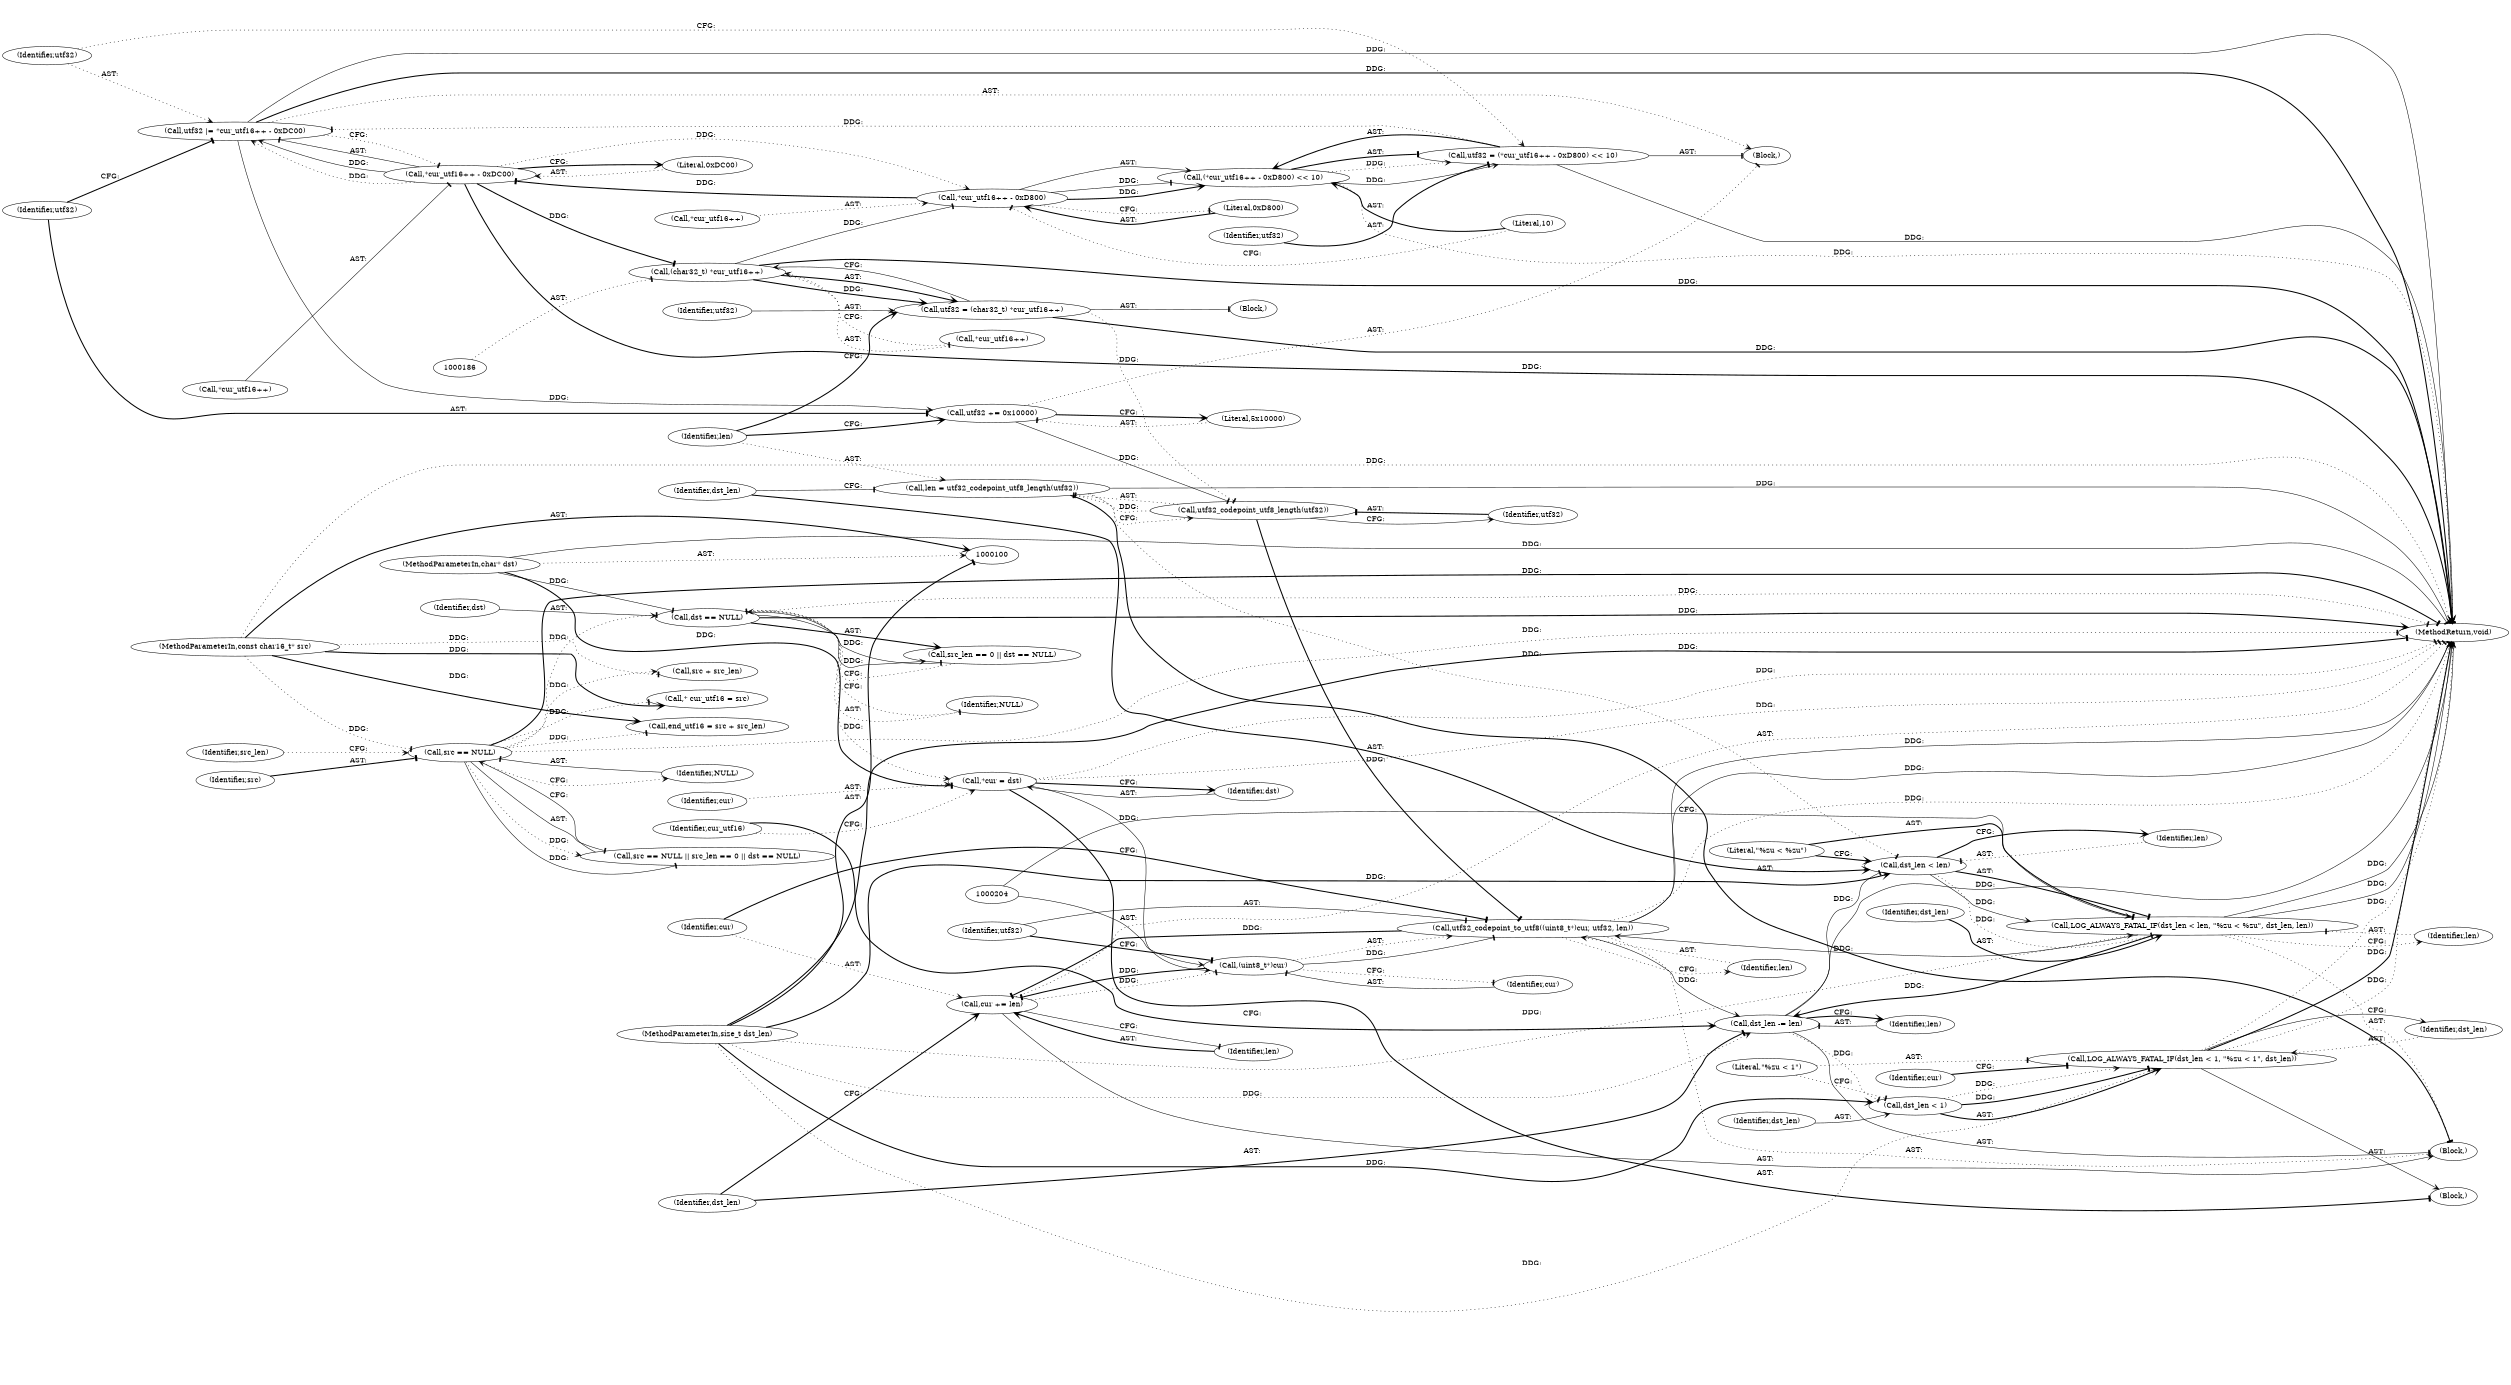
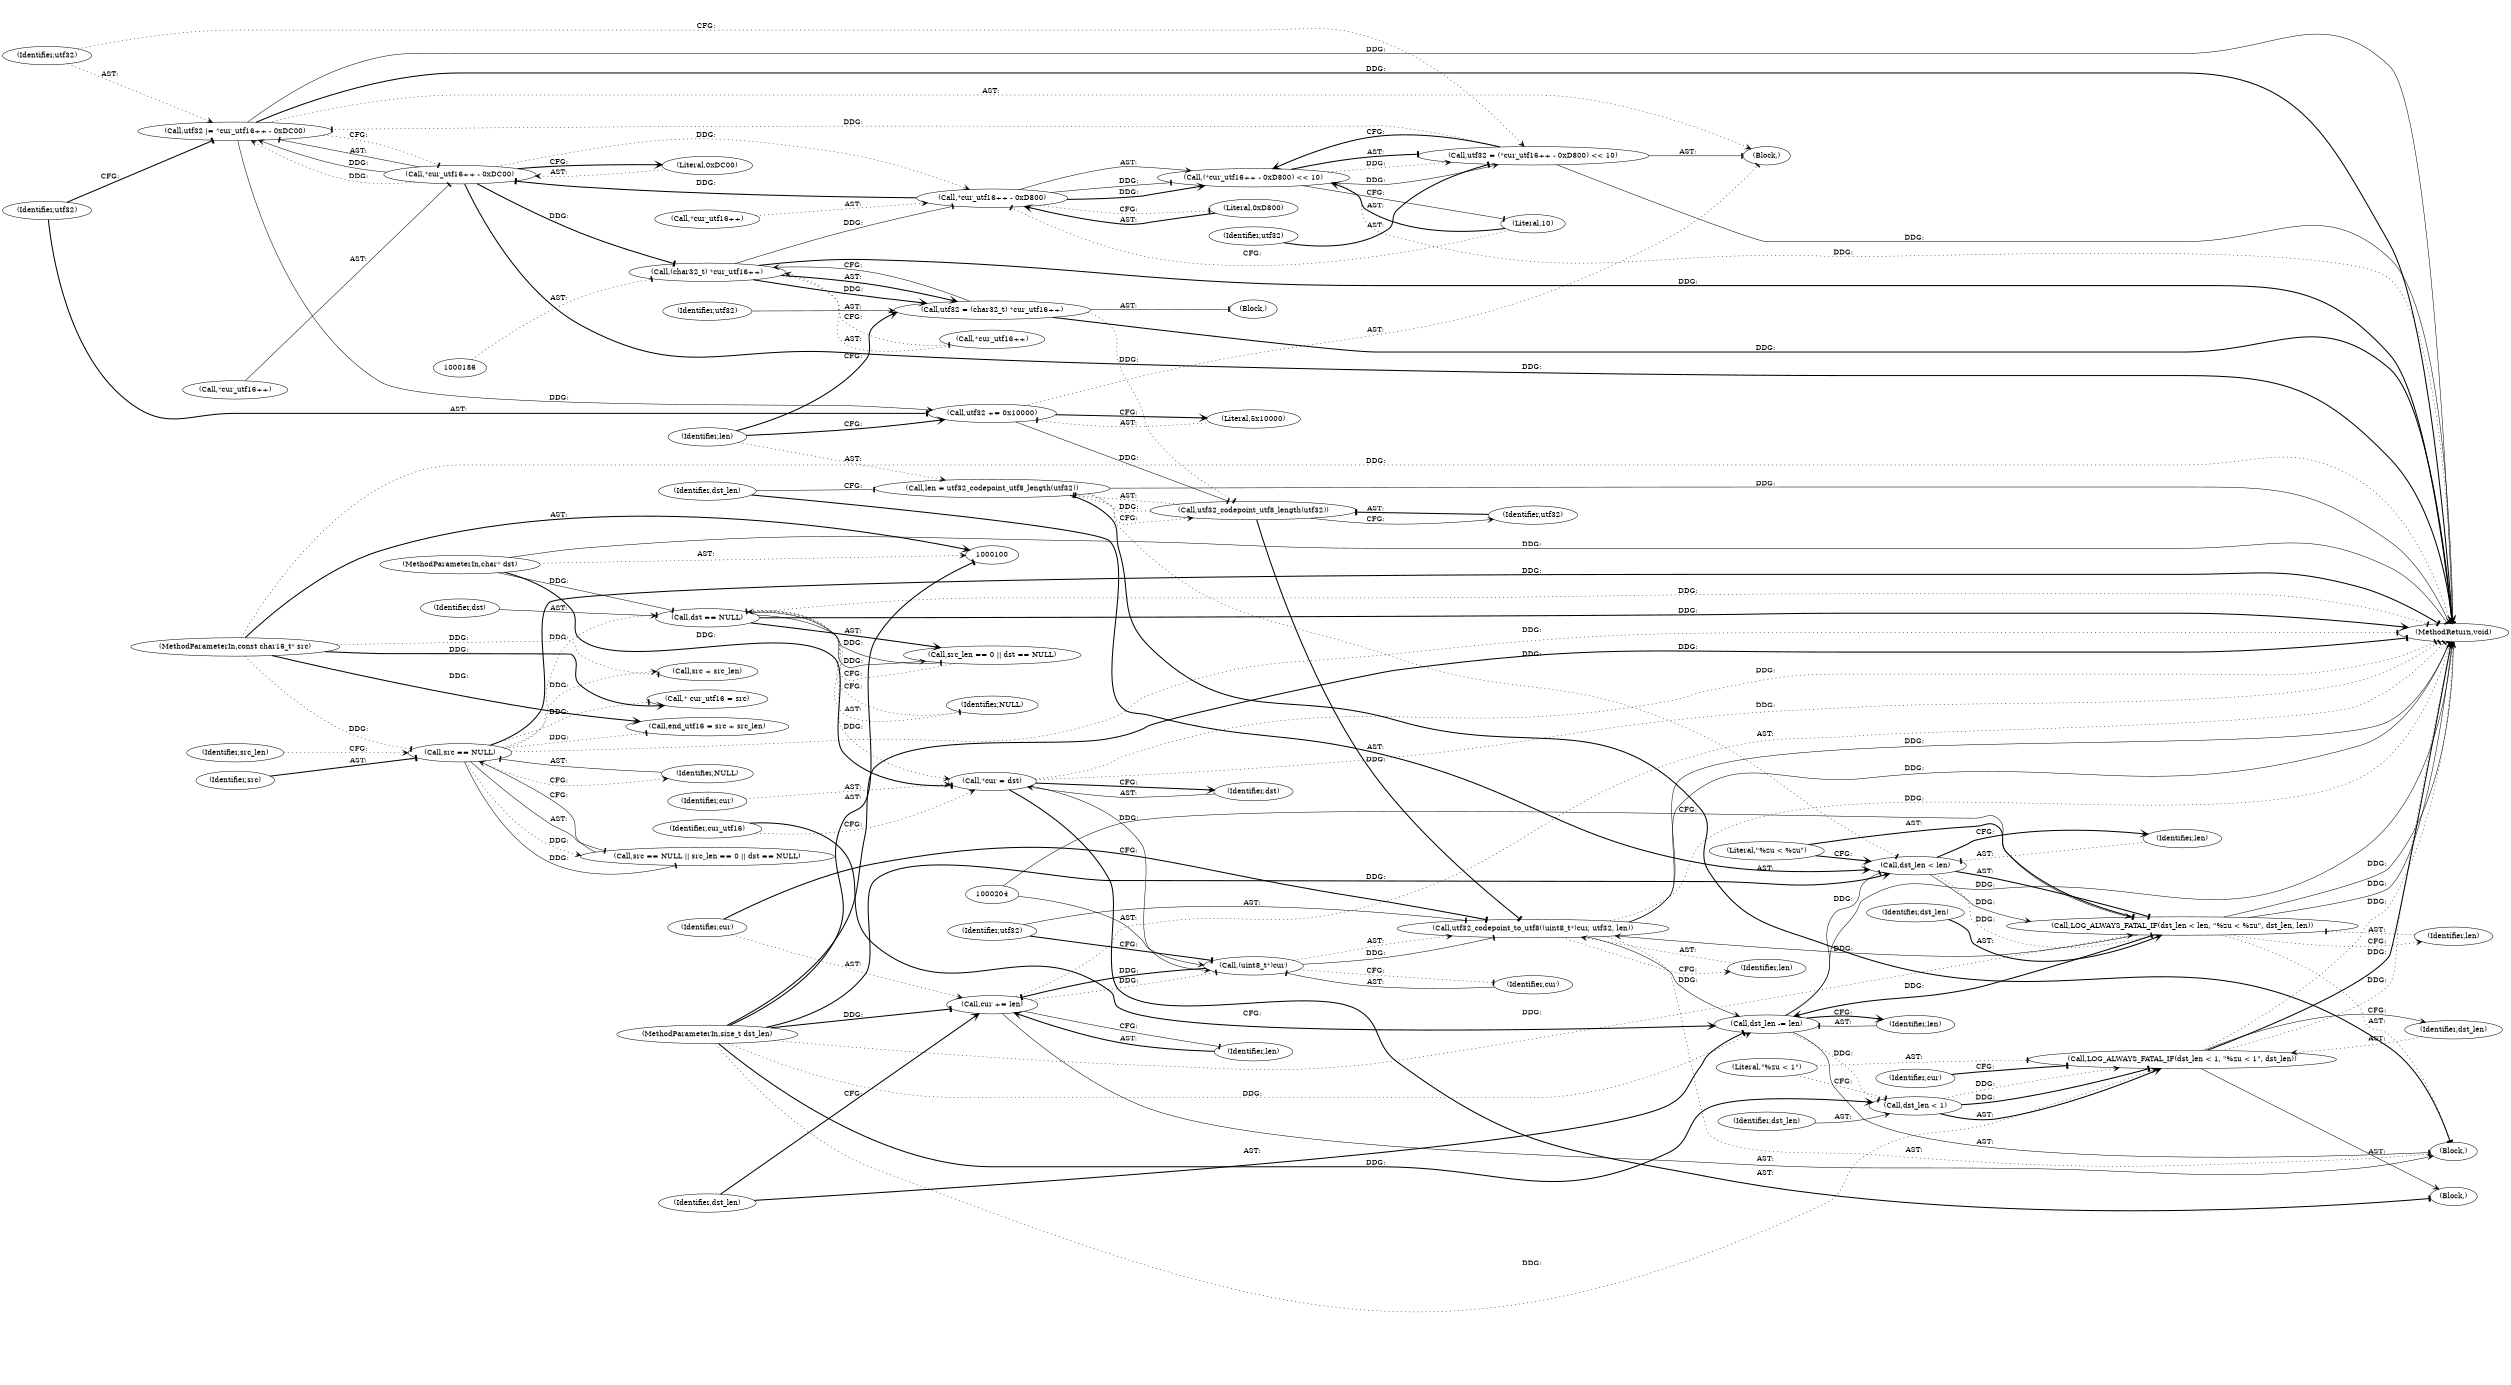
  digraph {
    rankdir=LR
    edge [arrowhead=vee style=dotted]
    n1 [label="(Call,cur += len)"]
    n2 [label="(Call,(uint8_t*)cur)"]
    n3 [label="(Block,)"]
    n4 [label="(Identifier,len)"]
    n5 [label="(MethodReturn,void)"]
    n6 [label="(Call,utf32_codepoint_to_utf8((uint8_t*)cur, utf32, len))"]
    n7 [label="(Identifier,cur)"]
    n8 [label="(Call,dst_len -= len)"]
    n9 [label="(Identifier,len)"]
    n10 [label="(Call,dst_len < len)"]
    n11 [label="(Call,dst_len < 1)"]
    n12 [label="(Identifier,len)"]
    n13 [label="(Call,*cur = dst)"]
    n14 [label="(Identifier,dst)"]
    n15 [label="(Block,)"]
    n16 [label="(Call,dst == NULL)"]
    n17 [label="(Call,src_len == 0 || dst == NULL)"]
    n18 [label="(Identifier,NULL)"]
    n19 [label="(MethodParameterIn,char* dst)"]
    1000100
    n21 [label="(Call,src == NULL)"]
    n22 [label="(Call,* cur_utf16 = src)"]
    n23 [label="(Identifier,NULL)"]
    n24 [label="(Call,src + src_len)"]
    n25 [label="(Call,end_utf16 = src + src_len)"]
    n26 [label="(Call,src == NULL || src_len == 0 || dst == NULL)"]
    n27 [label="(MethodParameterIn,const char16_t* src)"]
    n28 [label="(Call,utf32_codepoint_utf8_length(utf32))"]
    n29 [label="(Call,len = utf32_codepoint_utf8_length(utf32))"]
    n30 [label="(Identifier,utf32)"]
    n31 [label="(Call,utf32 += 0x10000)"]
    n32 [label="(Literal,5x10000)"]
    n33 [label="(Block,)"]
    n34 [label="(Call,utf32 |= *cur_utf16++ - 0xDC00)"]
    n35 [label="(Call,*cur_utf16++ - 0xDC00)"]
    n36 [label="(Call,*cur_utf16++ - 0xD800)"]
    n37 [label="(Call,(char32_t) *cur_utf16++)"]
    n38 [label="(Literal,0xDC00)"]
    n39 [label="(Call,utf32 = (*cur_utf16++ - 0xD800) << 10)"]
    n40 [label="(Call,(*cur_utf16++ - 0xD800) << 10)"]
    n41 [label="(Literal,10)"]
    n42 [label="(Literal,0xD800)"]
    n43 [label="(Call,utf32 = (char32_t) *cur_utf16++)"]
    n44 [label="(Call,*cur_utf16++)"]
    n45 [label="(Block,)"]
    n46 [label="(Call,LOG_ALWAYS_FATAL_IF(dst_len < len, \"%zu < %zu\", dst_len, len))"]
    n47 [label="(Identifier,len)"]
    n48 [label="(Identifier,len)"]
    n49 [label="(Call,LOG_ALWAYS_FATAL_IF(dst_len < 1, \"%zu < 1\", dst_len))"]
    n50 [label="(MethodParameterIn,size_t dst_len)"]
    n51 [label="(Identifier,dst_len)"]
    n52 [label="(Identifier,utf32)"]
    n53 [label="(Identifier,utf32)"]
    n54 [label="(Identifier,dst_len)"]
    n55 [label="(Identifier,utf32)"]
    n56 [label="(Identifier,cur)"]
    n57 [label="(Identifier,src_len)"]
    n58 [label="(Identifier,dst)"]
    n59 [label="(Identifier,cur)"]
    n60 [label="(Identifier,cur_utf16)"]
    n61 [label="(Literal,\"%zu < %zu\")"]
    n62 [label="(Identifier,cur)"]
    n63 [label="(Identifier,dst_len)"]
    n64 [label="(Identifier,dst_len)"]
    n65 [label="(Call,*cur_utf16++)"]
    n66 [label="(Identifier,dst_len)"]
    n67 [label="(Identifier,utf32)"]
    n68 [label="(Identifier,utf32)"]
    n69 [label="(Identifier,src)"]
    n70 [label="(Call,*cur_utf16++)"]
    n71 [label="(Literal,\"%zu < 1\")"]
    n72 [label="(Identifier,len)"]
    1000204
    1000186
    n1 -> n2 [arrowhead=tee label="DDG: "]
    n1 -> n3 [label="AST: " style=solid]
    n1 -> n4 [arrowhead=tee label="CFG: " style=solid]
    n1 -> n5 [arrowhead=tee label="AST: "]
    n2 -> n1 [arrowhead=tee label="DDG: " style=bold]
    n2 -> n6 [label="AST: "]
    n2 -> n6 [arrowhead=tee label="DDG: " style=solid]
    n2 -> n7 [arrowhead=tee label="CFG: "]
    n4 -> n1 [label="AST: " style=bold]
-   n6 -> n1 [arrowhead=tee label="DDG: " style=bold]
+   n50 -> n1 [arrowhead=tee label="DDG: " style=bold]
    n6 -> n3 [arrowhead=tee label="AST: "]
    n6 -> n5 [arrowhead=tee label="DDG: " style=solid]
    n6 -> n5 [arrowhead=tee label="DDG: " style=solid]
    n6 -> n5 [label="DDG: "]
    n6 -> n8 [label="DDG: " style=solid]
    n6 -> n9 [label="CFG: "]
    n7 -> n2 [arrowhead=tee label="AST: " style=solid]
    n8 -> n3 [arrowhead=tee label="AST: " style=solid]
    n8 -> n5 [label="DDG: " style=solid]
    n8 -> n10 [arrowhead=tee label="DDG: " style=solid]
    n8 -> n11 [arrowhead=tee label="DDG: "]
    n8 -> n12 [label="CFG: " style=bold]
    n9 -> n6 [label="AST: "]
    n10 -> n46 [arrowhead=tee label="AST: " style=bold]
    n10 -> n46 [label="DDG: " style=solid]
    n10 -> n46 [arrowhead=tee label="DDG: "]
    n10 -> n48 [label="CFG: " style=bold]
    n11 -> n49 [label="AST: " style=bold]
    n11 -> n49 [label="DDG: "]
    n11 -> n49 [arrowhead=tee label="DDG: " style=bold]
    n12 -> n8 [arrowhead=tee label="AST: " style=solid]
    n13 -> n2 [label="DDG: " style=solid]
    n13 -> n5 [arrowhead=tee label="DDG: "]
    n13 -> n5 [arrowhead=tee label="DDG: "]
    n13 -> n14 [label="CFG: " style=bold]
    n13 -> n15 [arrowhead=tee label="AST: " style=bold]
    n14 -> n13 [label="AST: " style=solid]
    n16 -> n5 [label="DDG: " style=bold]
    n16 -> n5 [arrowhead=tee label="DDG: "]
    n16 -> n13 [label="DDG: "]
    n16 -> n17 [label="AST: " style=bold]
    n16 -> n17 [arrowhead=tee label="DDG: " style=solid]
    n16 -> n17 [label="DDG: " style=solid]
    n16 -> n18 [arrowhead=tee label="CFG: "]
    n17 -> n16 [label="CFG: "]
    n18 -> n16 [arrowhead=tee label="AST: "]
    n19 -> n5 [arrowhead=tee label="DDG: " style=solid]
    n19 -> n13 [arrowhead=tee label="DDG: " style=bold]
    n19 -> n16 [arrowhead=tee label="DDG: " style=solid]
    n19 -> 1000100 [label="AST: "]
    n21 -> n5 [arrowhead=tee label="DDG: "]
    n21 -> n5 [arrowhead=tee label="DDG: " style=bold]
    n21 -> n16 [arrowhead=tee label="DDG: "]
    n21 -> n22 [arrowhead=tee label="DDG: "]
    n21 -> n23 [label="CFG: "]
    n21 -> n24 [label="DDG: "]
    n21 -> n25 [arrowhead=tee label="DDG: "]
    n21 -> n26 [arrowhead=tee label="AST: " style=solid]
    n21 -> n26 [label="DDG: "]
    n21 -> n26 [arrowhead=tee label="DDG: " style=solid]
    n23 -> n21 [arrowhead=tee label="AST: " style=solid]
    n26 -> n21 [label="CFG: " style=solid]
    n27 -> n5 [label="DDG: "]
    n27 -> 1000100 [label="AST: " style=bold]
    n27 -> n21 [arrowhead=tee label="DDG: "]
    n27 -> n22 [label="DDG: " style=bold]
    n27 -> n24 [arrowhead=tee label="DDG: "]
    n27 -> n25 [label="DDG: " style=bold]
    n28 -> n6 [arrowhead=tee label="DDG: " style=bold]
    n28 -> n29 [arrowhead=tee label="AST: "]
    n28 -> n29 [arrowhead=tee label="DDG: "]
    n28 -> n30 [label="CFG: " style=solid]
    n29 -> n3 [arrowhead=tee label="AST: " style=bold]
    n29 -> n5 [arrowhead=tee label="DDG: " style=solid]
    n29 -> n10 [arrowhead=tee label="DDG: "]
    n29 -> n28 [label="CFG: "]
    n30 -> n28 [arrowhead=tee label="AST: " style=bold]
    n31 -> n28 [arrowhead=tee label="DDG: " style=solid]
    n31 -> n32 [label="CFG: " style=bold]
    n31 -> n33 [arrowhead=tee label="AST: "]
    n32 -> n31 [arrowhead=tee label="AST: "]
    n34 -> n5 [label="DDG: " style=solid]
    n34 -> n5 [label="DDG: " style=bold]
    n34 -> n31 [label="DDG: " style=solid]
    n34 -> n33 [label="AST: "]
    n34 -> n35 [arrowhead=tee label="CFG: "]
    n35 -> n5 [label="DDG: " style=bold]
    n35 -> n34 [arrowhead=tee label="AST: " style=solid]
    n35 -> n34 [label="DDG: " style=solid]
    n35 -> n34 [label="DDG: "]
    n35 -> n36 [label="DDG: "]
    n35 -> n37 [arrowhead=tee label="DDG: " style=bold]
    n35 -> n38 [label="CFG: " style=bold]
    n36 -> n35 [arrowhead=tee label="DDG: " style=bold]
    n36 -> n40 [label="AST: " style=solid]
    n36 -> n40 [arrowhead=tee label="DDG: " style=solid]
    n36 -> n40 [label="DDG: " style=bold]
    n36 -> n42 [arrowhead=tee label="CFG: "]
    n37 -> n5 [arrowhead=tee label="DDG: " style=bold]
    n37 -> n36 [arrowhead=tee label="DDG: " style=solid]
    n37 -> n43 [label="AST: " style=bold]
    n37 -> n43 [label="DDG: " style=bold]
    n37 -> n44 [arrowhead=tee label="CFG: "]
    n38 -> n35 [label="AST: "]
    n39 -> n5 [arrowhead=tee label="DDG: " style=solid]
    n39 -> n33 [arrowhead=tee label="AST: " style=solid]
    n39 -> n34 [arrowhead=tee label="DDG: "]
-   n39 -> n40 [label="AST: " style=bold]
+   n39 -> n40 [label="CFG: " style=bold]
    n40 -> n5 [arrowhead=tee label="DDG: "]
    n40 -> n39 [arrowhead=tee label="AST: " style=bold]
    n40 -> n39 [label="DDG: " style=solid]
    n40 -> n39 [label="DDG: "]
+   n40 -> n41 [arrowhead=tee label="CFG: " style=solid]
    n41 -> n36 [arrowhead=tee label="CFG: "]
    n41 -> n40 [label="AST: " style=bold]
    n42 -> n36 [label="AST: " style=bold]
    n43 -> n5 [label="DDG: " style=bold]
    n43 -> n28 [arrowhead=tee label="DDG: "]
    n43 -> n37 [label="CFG: " style=solid]
    n43 -> n45 [arrowhead=tee label="AST: " style=solid]
    n44 -> n37 [label="AST: "]
    n46 -> n3 [arrowhead=tee label="AST: "]
    n46 -> n5 [label="DDG: " style=solid]
    n46 -> n5 [arrowhead=tee label="DDG: " style=solid]
    n46 -> n6 [label="DDG: " style=solid]
    n46 -> n8 [label="DDG: " style=bold]
    n46 -> n47 [label="CFG: "]
    n47 -> n46 [arrowhead=tee label="AST: "]
    n48 -> n10 [arrowhead=tee label="AST: "]
    n49 -> n5 [arrowhead=tee label="DDG: "]
    n49 -> n5 [label="DDG: "]
    n49 -> n5 [label="DDG: " style=bold]
    n49 -> n15 [label="AST: " style=solid]
    n49 -> n51 [label="CFG: " style=solid]
    n50 -> n5 [arrowhead=tee label="DDG: " style=bold]
    n50 -> n8 [label="DDG: "]
    n50 -> n10 [label="DDG: " style=bold]
    n50 -> n11 [label="DDG: " style=bold]
    n50 -> 1000100 [arrowhead=tee label="AST: " style=bold]
    n50 -> n46 [label="DDG: "]
    n50 -> n49 [label="DDG: "]
    n51 -> n49 [label="AST: "]
    n52 -> n2 [arrowhead=tee label="CFG: " style=bold]
    n52 -> n6 [arrowhead=tee label="AST: " style=solid]
    n53 -> n31 [arrowhead=tee label="AST: " style=bold]
    n53 -> n34 [arrowhead=tee label="CFG: " style=bold]
    n54 -> n11 [label="AST: " style=solid]
    n55 -> n34 [label="AST: "]
    n55 -> n39 [label="CFG: "]
    n56 -> n49 [arrowhead=tee label="CFG: " style=bold]
    n57 -> n21 [label="CFG: "]
    n58 -> n16 [label="AST: " style=solid]
    n59 -> n13 [label="AST: "]
    n60 -> n8 [label="CFG: " style=bold]
    n60 -> n13 [label="CFG: "]
    n61 -> n10 [label="CFG: " style=bold]
    n61 -> n46 [arrowhead=tee label="AST: " style=bold]
    n62 -> n1 [label="AST: "]
    n62 -> n6 [arrowhead=tee label="CFG: " style=bold]
    n63 -> n46 [label="AST: " style=bold]
    n64 -> n1 [label="CFG: " style=bold]
    n64 -> n8 [arrowhead=tee label="AST: " style=bold]
    n65 -> n35 [arrowhead=tee label="AST: " style=solid]
    n66 -> n10 [label="AST: " style=bold]
    n66 -> n29 [arrowhead=tee label="CFG: " style=solid]
    n67 -> n43 [label="AST: " style=solid]
    n68 -> n39 [arrowhead=tee label="AST: " style=bold]
    n69 -> n21 [arrowhead=tee label="AST: " style=bold]
    n70 -> n36 [label="AST: "]
    n71 -> n11 [arrowhead=tee label="CFG: "]
    n71 -> n49 [arrowhead=tee label="AST: "]
    n72 -> n29 [label="AST: "]
    n72 -> n31 [label="CFG: " style=bold]
    n72 -> n43 [label="CFG: " style=bold]
    1000204 -> n2 [label="AST: " style=solid]
    1000204 -> n46 [label="CFG: " style=solid]
    1000186 -> n37 [arrowhead=tee label="AST: "]
  }
